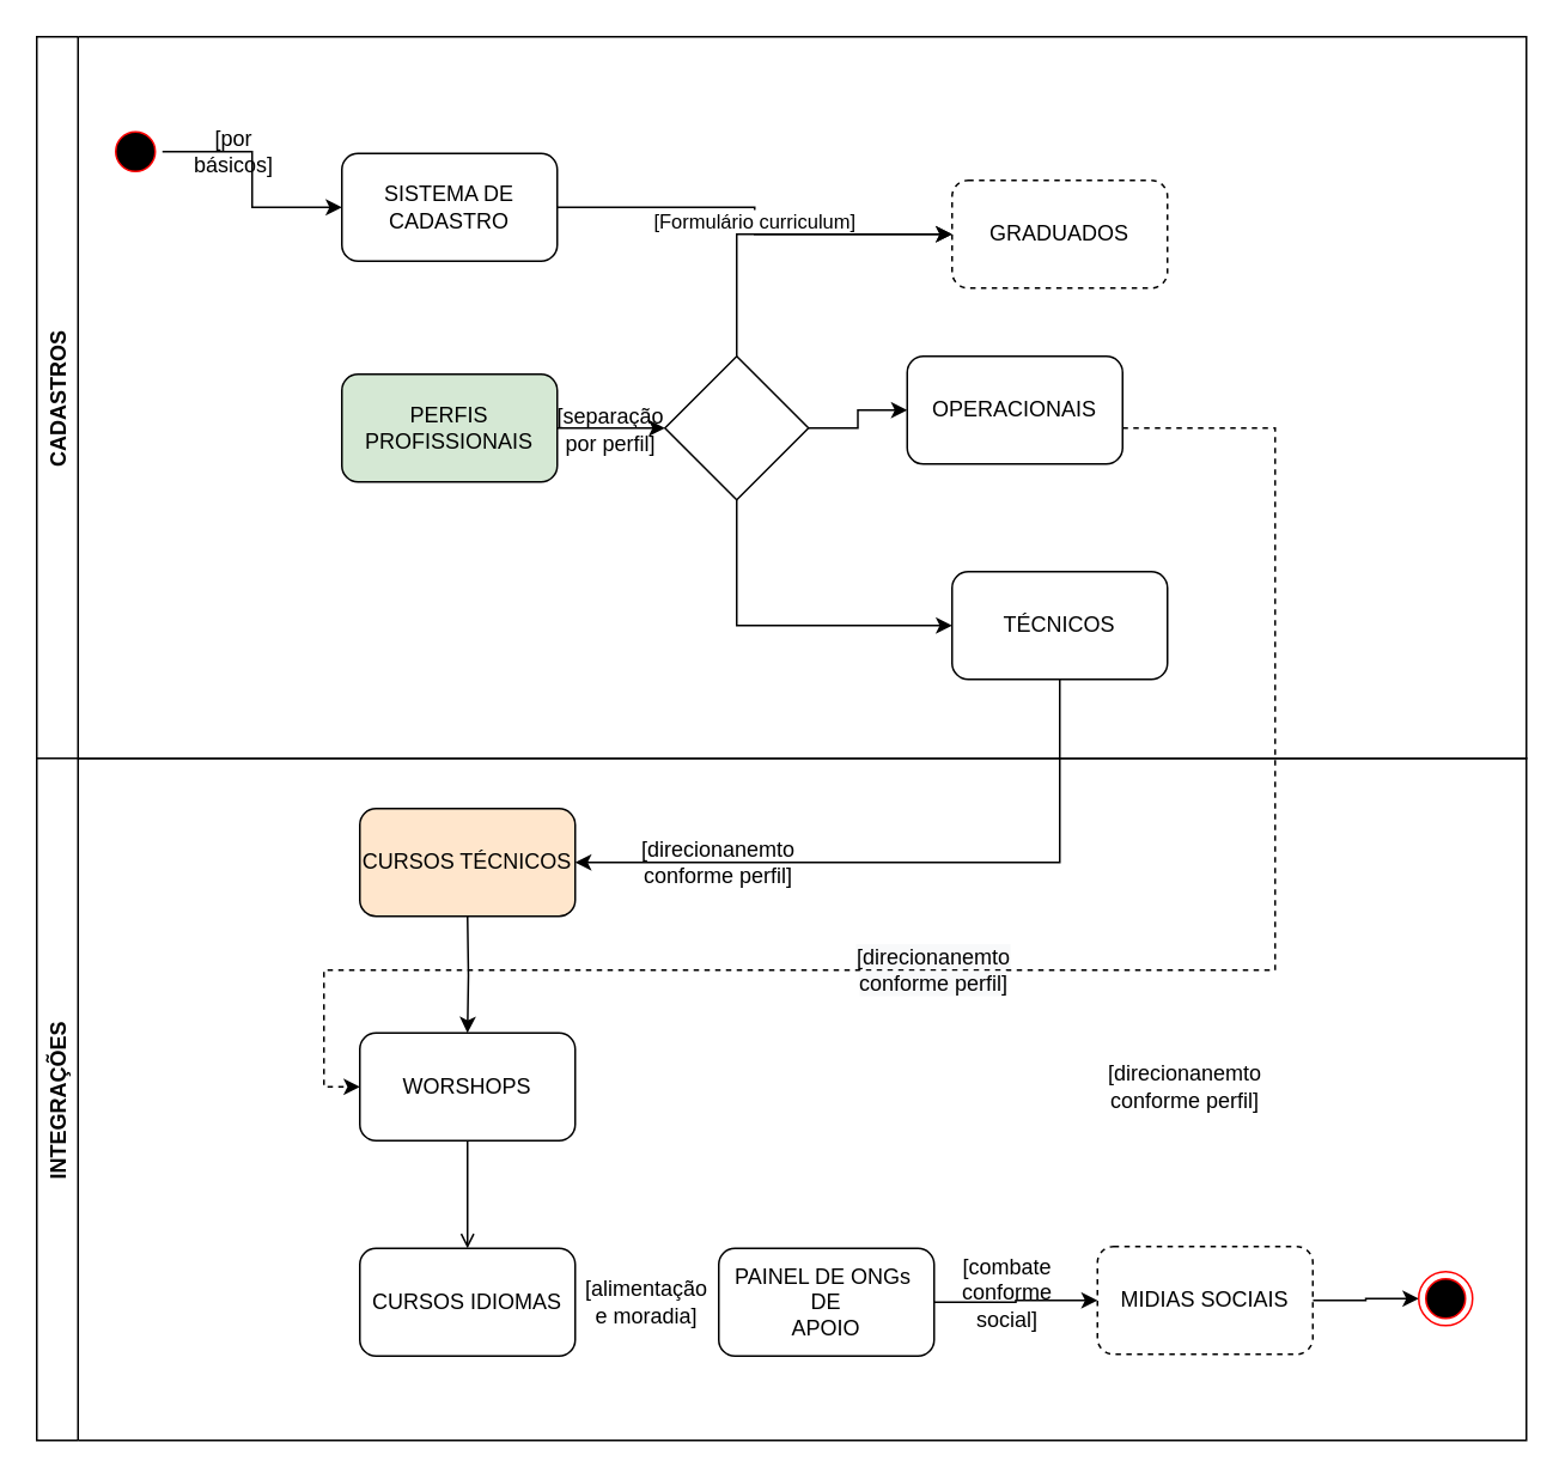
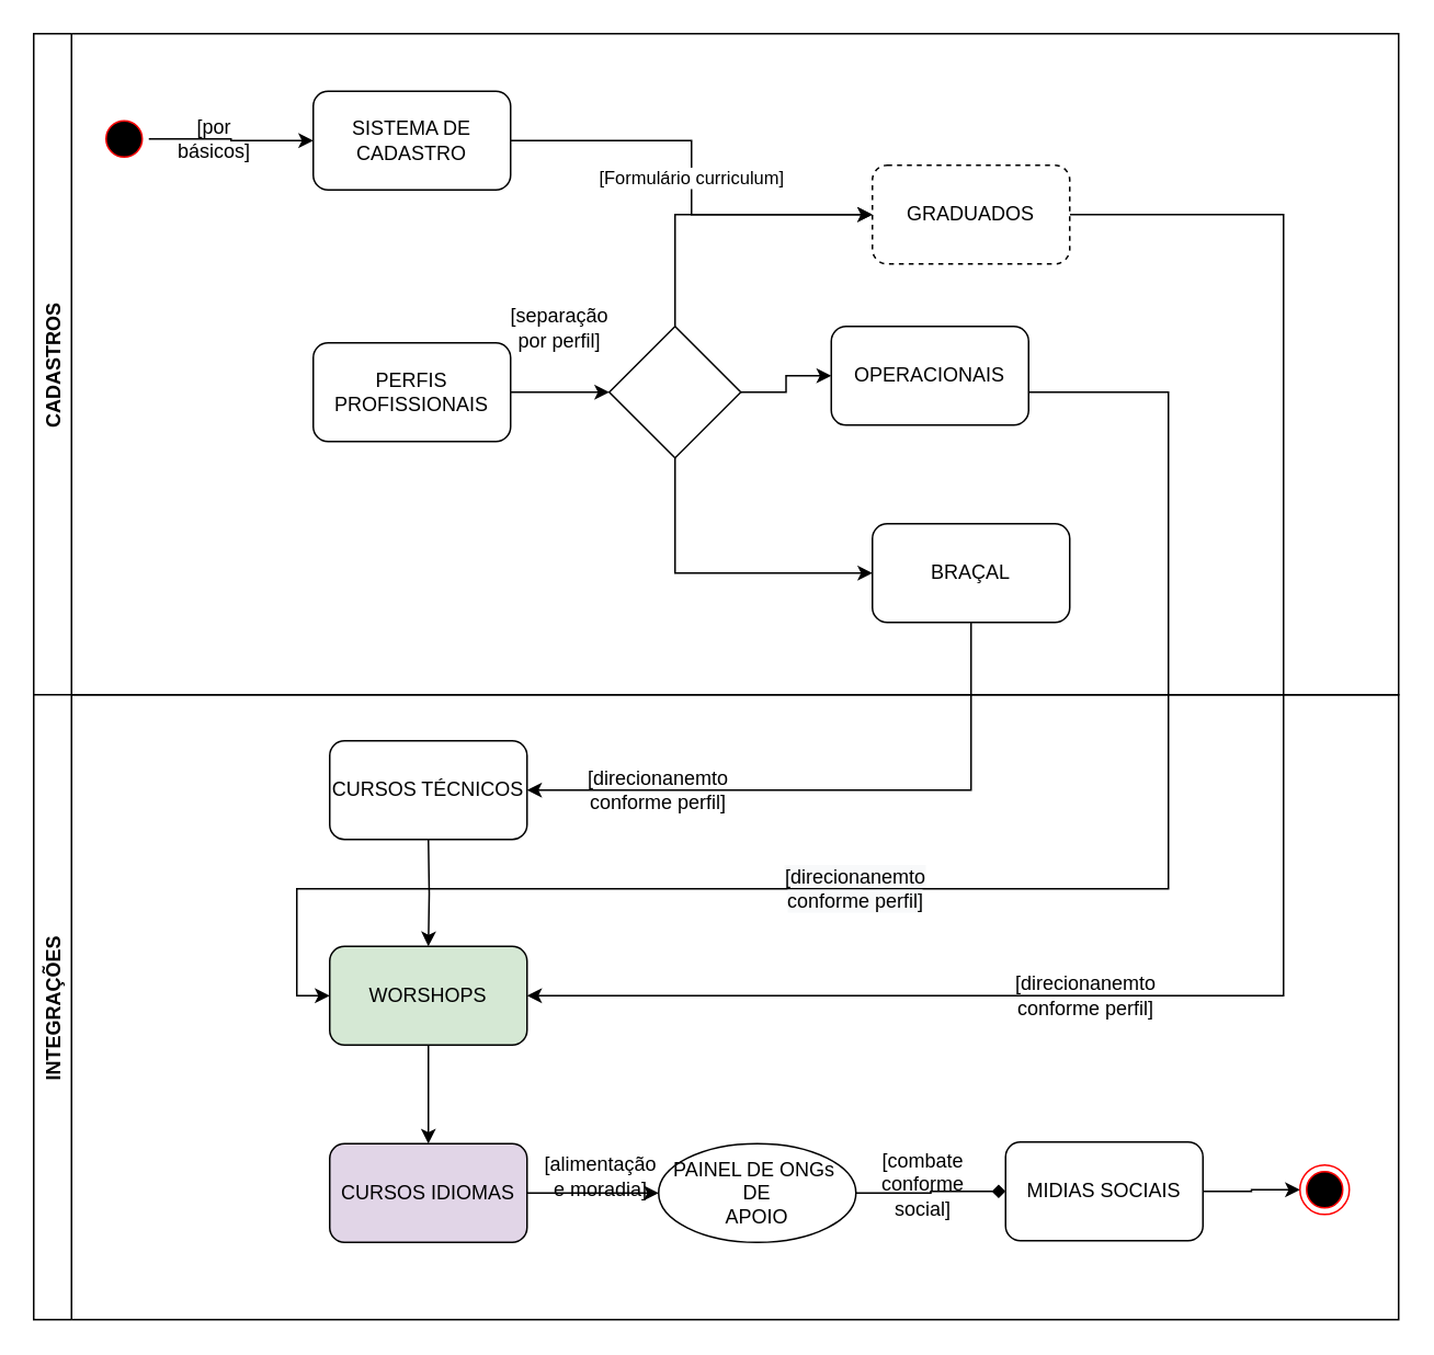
  <mxCell id="0" />
  <mxCell id="1" parent="0" />
  <mxCell id="2" style="edgeStyle=orthogonalEdgeStyle;rounded=0;orthogonalLoop=1;jettySize=auto;html=1;entryX=0;entryY=0.5;entryDx=0;entryDy=0;" edge="1" parent="1" source="3" target="5"><mxGeometry relative="1" as="geometry" /></mxCell>
  <mxCell id="3" value="" style="ellipse;html=1;shape=startState;fillColor=#000000;strokeColor=#ff0000;" vertex="1" parent="1"><mxGeometry x="60" y="69" width="30" height="30" as="geometry" /></mxCell>
  <mxCell id="4" value="[Formulário curriculum]" style="edgeStyle=orthogonalEdgeStyle;rounded=0;orthogonalLoop=1;jettySize=auto;html=1;" edge="1" parent="1" source="5" target="13"><mxGeometry relative="1" as="geometry" /></mxCell>
- <mxCell id="5" value="SISTEMA DE CADASTRO" style="rounded=1;whiteSpace=wrap;html=1;" vertex="1" parent="1"><mxGeometry x="190" y="85" width="120" height="60" as="geometry" /></mxCell>
+ <mxCell id="5" value="SISTEMA DE CADASTRO" style="rounded=1;whiteSpace=wrap;html=1;" vertex="1" parent="1"><mxGeometry x="190" y="55" width="120" height="60" as="geometry" /></mxCell>
  <mxCell id="6" style="edgeStyle=orthogonalEdgeStyle;rounded=0;orthogonalLoop=1;jettySize=auto;html=1;entryX=0;entryY=0.5;entryDx=0;entryDy=0;" edge="1" parent="1" source="7" target="11"><mxGeometry relative="1" as="geometry" /></mxCell>
- <mxCell id="7" value="PERFIS PROFISSIONAIS" style="rounded=1;whiteSpace=wrap;html=1;fillColor=#d5e8d4;" vertex="1" parent="1"><mxGeometry x="190" y="208" width="120" height="60" as="geometry" /></mxCell>
+ <mxCell id="7" value="PERFIS PROFISSIONAIS" style="rounded=1;whiteSpace=wrap;html=1;" vertex="1" parent="1"><mxGeometry x="190" y="208" width="120" height="60" as="geometry" /></mxCell>
  <mxCell id="8" style="edgeStyle=orthogonalEdgeStyle;rounded=0;orthogonalLoop=1;jettySize=auto;html=1;entryX=0;entryY=0.5;entryDx=0;entryDy=0;exitX=0.5;exitY=0;exitDx=0;exitDy=0;" edge="1" parent="1" source="11" target="13"><mxGeometry relative="1" as="geometry" /></mxCell>
  <mxCell id="9" style="edgeStyle=orthogonalEdgeStyle;rounded=0;orthogonalLoop=1;jettySize=auto;html=1;" edge="1" parent="1" source="11" target="15"><mxGeometry relative="1" as="geometry" /></mxCell>
  <mxCell id="10" style="edgeStyle=orthogonalEdgeStyle;rounded=0;orthogonalLoop=1;jettySize=auto;html=1;entryX=0;entryY=0.5;entryDx=0;entryDy=0;exitX=0.5;exitY=1;exitDx=0;exitDy=0;" edge="1" parent="1" source="11" target="17"><mxGeometry relative="1" as="geometry" /></mxCell>
  <mxCell id="11" value="" style="rhombus;whiteSpace=wrap;html=1;" vertex="1" parent="1"><mxGeometry x="370" y="198" width="80" height="80" as="geometry" /></mxCell>
+ <mxCell id="12" style="edgeStyle=orthogonalEdgeStyle;rounded=0;orthogonalLoop=1;jettySize=auto;html=1;exitX=1;exitY=0.5;exitDx=0;exitDy=0;entryX=1;entryY=0.5;entryDx=0;entryDy=0;" edge="1" parent="1" source="13" target="21"><mxGeometry relative="1" as="geometry"><Array as="points"><mxPoint x="780" y="130" /><mxPoint x="780" y="605" /></Array></mxGeometry></mxCell>
  <mxCell id="13" value="GRADUADOS" style="rounded=1;whiteSpace=wrap;html=1;dashed=1;" vertex="1" parent="1"><mxGeometry x="530" y="100" width="120" height="60" as="geometry" /></mxCell>
- <mxCell id="14" style="edgeStyle=orthogonalEdgeStyle;rounded=0;orthogonalLoop=1;jettySize=auto;html=1;entryX=0;entryY=0.5;entryDx=0;entryDy=0;dashed=1;" edge="1" parent="1" source="15" target="21"><mxGeometry relative="1" as="geometry"><Array as="points"><mxPoint x="710" y="238" /><mxPoint x="710" y="540" /><mxPoint x="180" y="540" /><mxPoint x="180" y="605" /></Array></mxGeometry></mxCell>
+ <mxCell id="14" style="edgeStyle=orthogonalEdgeStyle;rounded=0;orthogonalLoop=1;jettySize=auto;html=1;entryX=0;entryY=0.5;entryDx=0;entryDy=0;" edge="1" parent="1" source="15" target="21"><mxGeometry relative="1" as="geometry"><Array as="points"><mxPoint x="710" y="238" /><mxPoint x="710" y="540" /><mxPoint x="180" y="540" /><mxPoint x="180" y="605" /></Array></mxGeometry></mxCell>
  <mxCell id="15" value="OPERACIONAIS" style="rounded=1;whiteSpace=wrap;html=1;" vertex="1" parent="1"><mxGeometry x="505" y="198" width="120" height="60" as="geometry" /></mxCell>
  <mxCell id="16" style="edgeStyle=orthogonalEdgeStyle;rounded=0;orthogonalLoop=1;jettySize=auto;html=1;entryX=1;entryY=0.5;entryDx=0;entryDy=0;" edge="1" parent="1" source="17" target="19"><mxGeometry relative="1" as="geometry"><Array as="points"><mxPoint x="590" y="480" /></Array></mxGeometry></mxCell>
- <mxCell id="17" value="TÉCNICOS" style="rounded=1;whiteSpace=wrap;html=1;" vertex="1" parent="1"><mxGeometry x="530" y="318" width="120" height="60" as="geometry" /></mxCell>
+ <mxCell id="17" value="BRAÇAL" style="rounded=1;whiteSpace=wrap;html=1;" vertex="1" parent="1"><mxGeometry x="530" y="318" width="120" height="60" as="geometry" /></mxCell>
  <mxCell id="18" style="edgeStyle=orthogonalEdgeStyle;rounded=0;orthogonalLoop=1;jettySize=auto;html=1;" edge="1" parent="1" target="21"><mxGeometry relative="1" as="geometry"><mxPoint x="260" y="510" as="sourcePoint" /></mxGeometry></mxCell>
- <mxCell id="19" value="CURSOS TÉCNICOS" style="rounded=1;whiteSpace=wrap;html=1;fillColor=#ffe6cc;" vertex="1" parent="1"><mxGeometry x="200" y="450" width="120" height="60" as="geometry" /></mxCell>
- <mxCell id="20" style="edgeStyle=orthogonalEdgeStyle;rounded=0;orthogonalLoop=1;jettySize=auto;html=1;entryX=0.5;entryY=0;entryDx=0;entryDy=0;endArrow=open;" edge="1" parent="1" source="21" target="23"><mxGeometry relative="1" as="geometry" /></mxCell>
- <mxCell id="21" value="WORSHOPS" style="rounded=1;whiteSpace=wrap;html=1;" vertex="1" parent="1"><mxGeometry x="200" y="575" width="120" height="60" as="geometry" /></mxCell>
- <mxCell id="23" value="CURSOS IDIOMAS" style="rounded=1;whiteSpace=wrap;html=1;" vertex="1" parent="1"><mxGeometry x="200" y="695" width="120" height="60" as="geometry" /></mxCell>
+ <mxCell id="19" value="CURSOS TÉCNICOS" style="rounded=1;whiteSpace=wrap;html=1;" vertex="1" parent="1"><mxGeometry x="200" y="450" width="120" height="60" as="geometry" /></mxCell>
+ <mxCell id="20" style="edgeStyle=orthogonalEdgeStyle;rounded=0;orthogonalLoop=1;jettySize=auto;html=1;entryX=0.5;entryY=0;entryDx=0;entryDy=0;" edge="1" parent="1" source="21" target="23"><mxGeometry relative="1" as="geometry" /></mxCell>
+ <mxCell id="21" value="WORSHOPS" style="rounded=1;whiteSpace=wrap;html=1;fillColor=#d5e8d4;" vertex="1" parent="1"><mxGeometry x="200" y="575" width="120" height="60" as="geometry" /></mxCell>
+ <mxCell id="22" style="edgeStyle=orthogonalEdgeStyle;rounded=0;orthogonalLoop=1;jettySize=auto;html=1;entryX=0;entryY=0.5;entryDx=0;entryDy=0;" edge="1" parent="1" source="23" target="29"><mxGeometry relative="1" as="geometry" /></mxCell>
+ <mxCell id="23" value="CURSOS IDIOMAS" style="rounded=1;whiteSpace=wrap;html=1;fillColor=#e1d5e7;" vertex="1" parent="1"><mxGeometry x="200" y="695" width="120" height="60" as="geometry" /></mxCell>
  <mxCell id="24" value="CADASTROS" style="swimlane;horizontal=0;" vertex="1" parent="1"><mxGeometry width="830" height="402" as="geometry" x="20" y="20" /></mxCell>
  <mxCell id="25" value="[por básicos]" style="text;html=1;strokeColor=none;fillColor=none;align=center;verticalAlign=middle;whiteSpace=wrap;rounded=0;" vertex="1" parent="24"><mxGeometry x="90" y="54" width="40" height="20" as="geometry" /></mxCell>
- <mxCell id="26" value="[separação por perfil]" style="text;html=1;strokeColor=none;fillColor=none;align=center;verticalAlign=middle;whiteSpace=wrap;rounded=0;" vertex="1" parent="24"><mxGeometry x="300" y="209" width="40" height="20" as="geometry" /></mxCell>
+ <mxCell id="26" value="[separação por perfil]" style="text;html=1;strokeColor=none;fillColor=none;align=center;verticalAlign=middle;whiteSpace=wrap;rounded=0;" vertex="1" parent="24"><mxGeometry x="300" y="169" width="40" height="20" as="geometry" /></mxCell>
  <mxCell id="27" value="INTEGRAÇÕES" style="swimlane;horizontal=0;gradientColor=#ffffff;" vertex="1" parent="1"><mxGeometry y="422" width="830" height="380" as="geometry" x="20" /></mxCell>
- <mxCell id="28" style="edgeStyle=orthogonalEdgeStyle;rounded=0;orthogonalLoop=1;jettySize=auto;html=1;entryX=0;entryY=0.5;entryDx=0;entryDy=0;startArrow=none;exitX=1;exitY=0.5;exitDx=0;exitDy=0;" edge="1" parent="27" source="29" target="31"><mxGeometry relative="1" as="geometry" /></mxCell>
- <mxCell id="29" value="PAINEL DE ONGs&amp;nbsp; DE &lt;br&gt;APOIO" style="rounded=1;whiteSpace=wrap;html=1;gradientColor=#ffffff;" vertex="1" parent="27"><mxGeometry x="380" y="273" width="120" height="60" as="geometry" /></mxCell>
+ <mxCell id="28" style="edgeStyle=orthogonalEdgeStyle;rounded=0;orthogonalLoop=1;jettySize=auto;html=1;entryX=0;entryY=0.5;entryDx=0;entryDy=0;startArrow=none;exitX=1;exitY=0.5;exitDx=0;exitDy=0;endArrow=diamond;" edge="1" parent="27" source="29" target="31"><mxGeometry relative="1" as="geometry" /></mxCell>
+ <mxCell id="29" value="PAINEL DE ONGs&amp;nbsp; DE &lt;br&gt;APOIO" style="ellipse;whiteSpace=wrap;html=1;gradientColor=#ffffff;" vertex="1" parent="27"><mxGeometry x="380" y="273" width="120" height="60" as="geometry" /></mxCell>
  <mxCell id="30" style="edgeStyle=orthogonalEdgeStyle;rounded=0;orthogonalLoop=1;jettySize=auto;html=1;entryX=0;entryY=0.5;entryDx=0;entryDy=0;" edge="1" parent="27" source="31" target="32"><mxGeometry relative="1" as="geometry" /></mxCell>
- <mxCell id="31" value="MIDIAS SOCIAIS" style="rounded=1;whiteSpace=wrap;html=1;gradientColor=#ffffff;dashed=1;" vertex="1" parent="27"><mxGeometry x="591" y="272" width="120" height="60" as="geometry" /></mxCell>
+ <mxCell id="31" value="MIDIAS SOCIAIS" style="rounded=1;whiteSpace=wrap;html=1;gradientColor=#ffffff;" vertex="1" parent="27"><mxGeometry x="591" y="272" width="120" height="60" as="geometry" /></mxCell>
  <mxCell id="32" value="" style="ellipse;html=1;shape=endState;fillColor=#000000;strokeColor=#ff0000;" vertex="1" parent="27"><mxGeometry x="770" y="286" width="30" height="30" as="geometry" /></mxCell>
  <mxCell id="33" value="&lt;span style=&quot;color: rgb(0 , 0 , 0) ; font-family: &amp;#34;helvetica&amp;#34; ; font-size: 12px ; font-style: normal ; font-weight: 400 ; letter-spacing: normal ; text-align: center ; text-indent: 0px ; text-transform: none ; word-spacing: 0px ; background-color: rgb(248 , 249 , 250) ; display: inline ; float: none&quot;&gt;[direcionanemto conforme perfil]&lt;/span&gt;" style="text;html=1;strokeColor=none;fillColor=none;align=center;verticalAlign=middle;whiteSpace=wrap;rounded=0;" vertex="1" parent="27"><mxGeometry x="480" y="108" width="40" height="20" as="geometry" /></mxCell>
  <mxCell id="34" value="&lt;span style=&quot;font-family: &amp;#34;helvetica&amp;#34;&quot;&gt;[direcionanemto conforme perfil]&lt;/span&gt;" style="text;html=1;strokeColor=none;fillColor=none;align=center;verticalAlign=middle;whiteSpace=wrap;rounded=0;" vertex="1" parent="27"><mxGeometry x="360" y="48" width="40" height="20" as="geometry" /></mxCell>
  <mxCell id="35" value="&lt;span style=&quot;font-family: &amp;#34;helvetica&amp;#34;&quot;&gt;[direcionanemto conforme perfil]&lt;/span&gt;" style="text;html=1;strokeColor=none;fillColor=none;align=center;verticalAlign=middle;whiteSpace=wrap;rounded=0;" vertex="1" parent="27"><mxGeometry x="620" y="173" width="40" height="20" as="geometry" /></mxCell>
  <mxCell id="36" value="[combate conforme social]" style="text;html=1;strokeColor=none;fillColor=none;align=center;verticalAlign=middle;whiteSpace=wrap;rounded=0;" vertex="1" parent="27"><mxGeometry x="521" y="288" width="40" height="20" as="geometry" /></mxCell>
- <mxCell id="37" value="[alimentação e moradia]" style="text;html=1;strokeColor=none;fillColor=none;align=center;verticalAlign=middle;whiteSpace=wrap;rounded=0;" vertex="1" parent="27"><mxGeometry x="320" y="293" width="40" height="20" as="geometry" /></mxCell>
+ <mxCell id="37" value="[alimentação e moradia]" style="text;html=1;strokeColor=none;fillColor=none;align=center;verticalAlign=middle;whiteSpace=wrap;rounded=0;" vertex="1" parent="27"><mxGeometry x="325" y="283" width="40" height="20" as="geometry" /></mxCell>
